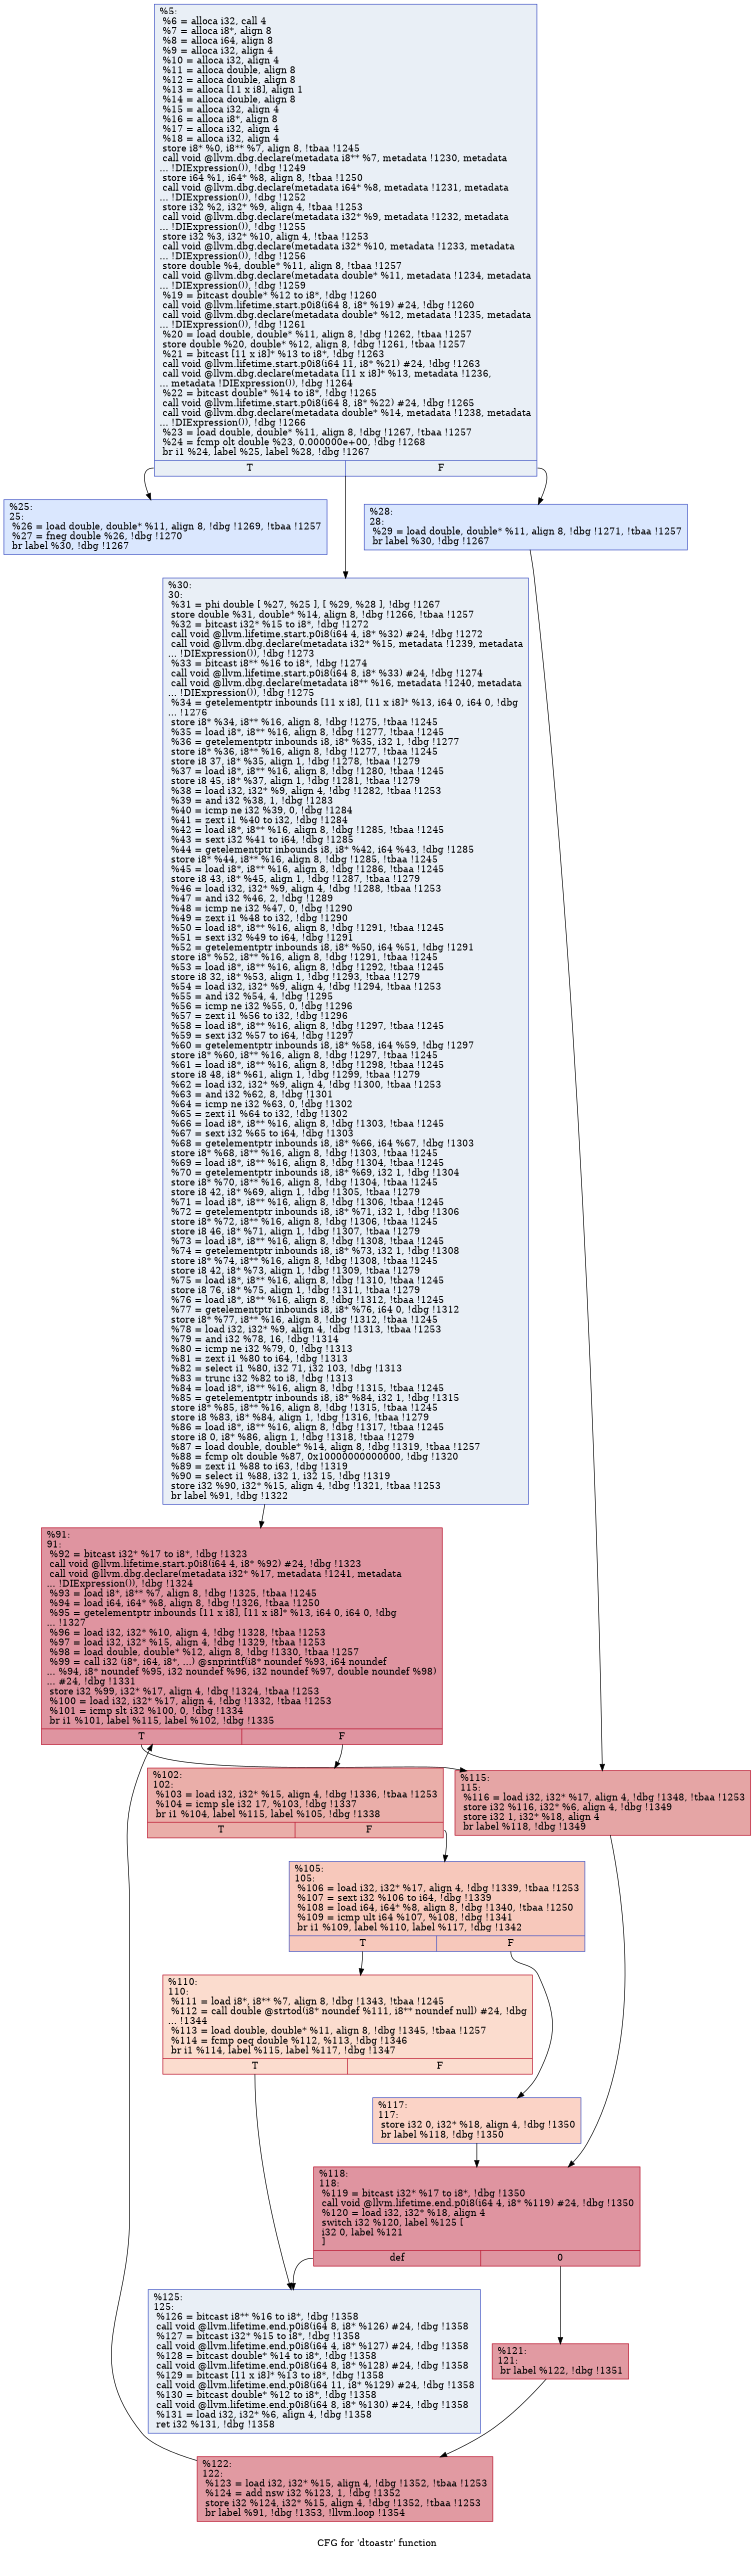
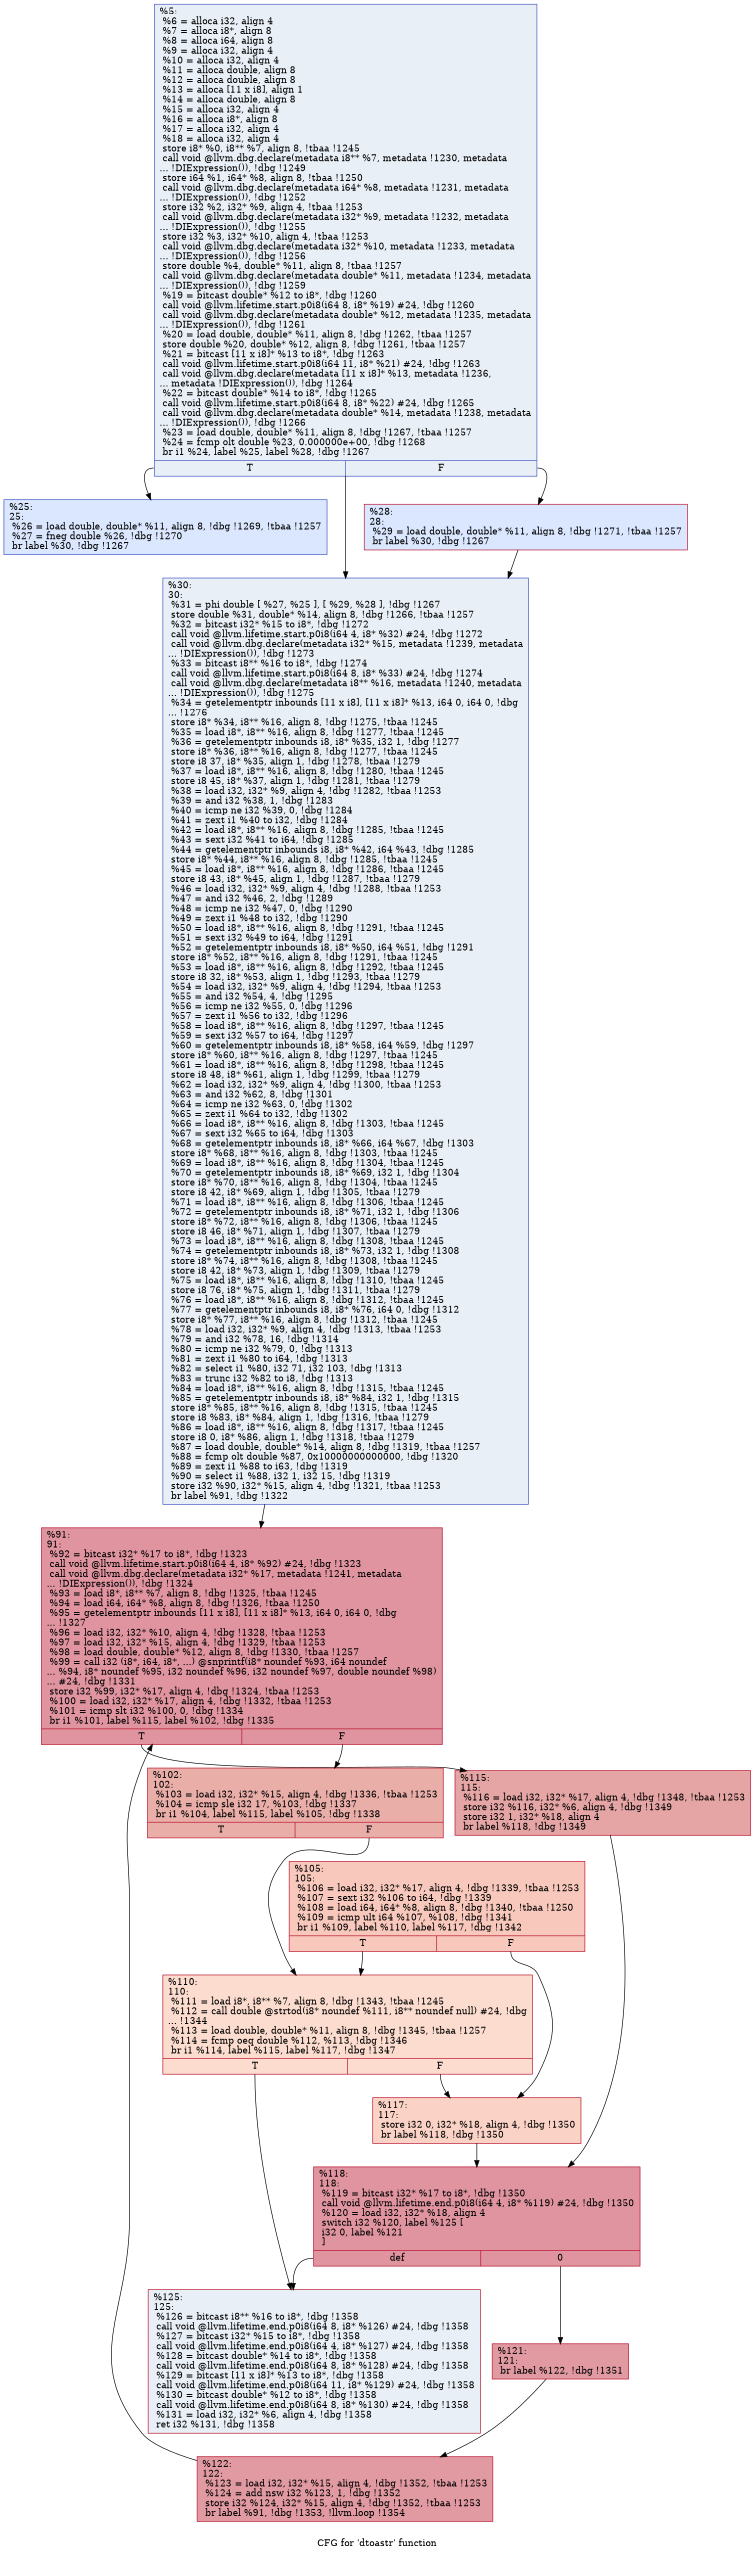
  digraph {
    label="CFG for 'dtoastr' function"
    node [color="#3d50c3ff" fillcolor="#cedaeb70" shape=record style=filled]
-   n1 [label="{%5:\l  %6 = alloca i32, call 4\l  %7 = alloca i8*, align 8\l  %8 = alloca i64, align 8\l  %9 = alloca i32, align 4\l  %10 = alloca i32, align 4\l  %11 = alloca double, align 8\l  %12 = alloca double, align 8\l  %13 = alloca [11 x i8], align 1\l  %14 = alloca double, align 8\l  %15 = alloca i32, align 4\l  %16 = alloca i8*, align 8\l  %17 = alloca i32, align 4\l  %18 = alloca i32, align 4\l  store i8* %0, i8** %7, align 8, !tbaa !1245\l  call void @llvm.dbg.declare(metadata i8** %7, metadata !1230, metadata\l... !DIExpression()), !dbg !1249\l  store i64 %1, i64* %8, align 8, !tbaa !1250\l  call void @llvm.dbg.declare(metadata i64* %8, metadata !1231, metadata\l... !DIExpression()), !dbg !1252\l  store i32 %2, i32* %9, align 4, !tbaa !1253\l  call void @llvm.dbg.declare(metadata i32* %9, metadata !1232, metadata\l... !DIExpression()), !dbg !1255\l  store i32 %3, i32* %10, align 4, !tbaa !1253\l  call void @llvm.dbg.declare(metadata i32* %10, metadata !1233, metadata\l... !DIExpression()), !dbg !1256\l  store double %4, double* %11, align 8, !tbaa !1257\l  call void @llvm.dbg.declare(metadata double* %11, metadata !1234, metadata\l... !DIExpression()), !dbg !1259\l  %19 = bitcast double* %12 to i8*, !dbg !1260\l  call void @llvm.lifetime.start.p0i8(i64 8, i8* %19) #24, !dbg !1260\l  call void @llvm.dbg.declare(metadata double* %12, metadata !1235, metadata\l... !DIExpression()), !dbg !1261\l  %20 = load double, double* %11, align 8, !dbg !1262, !tbaa !1257\l  store double %20, double* %12, align 8, !dbg !1261, !tbaa !1257\l  %21 = bitcast [11 x i8]* %13 to i8*, !dbg !1263\l  call void @llvm.lifetime.start.p0i8(i64 11, i8* %21) #24, !dbg !1263\l  call void @llvm.dbg.declare(metadata [11 x i8]* %13, metadata !1236,\l... metadata !DIExpression()), !dbg !1264\l  %22 = bitcast double* %14 to i8*, !dbg !1265\l  call void @llvm.lifetime.start.p0i8(i64 8, i8* %22) #24, !dbg !1265\l  call void @llvm.dbg.declare(metadata double* %14, metadata !1238, metadata\l... !DIExpression()), !dbg !1266\l  %23 = load double, double* %11, align 8, !dbg !1267, !tbaa !1257\l  %24 = fcmp olt double %23, 0.000000e+00, !dbg !1268\l  br i1 %24, label %25, label %28, !dbg !1267\l|{<s0>T|<s1>F}}"]
+   n1 [label="{%5:\l  %6 = alloca i32, align 4\l  %7 = alloca i8*, align 8\l  %8 = alloca i64, align 8\l  %9 = alloca i32, align 4\l  %10 = alloca i32, align 4\l  %11 = alloca double, align 8\l  %12 = alloca double, align 8\l  %13 = alloca [11 x i8], align 1\l  %14 = alloca double, align 8\l  %15 = alloca i32, align 4\l  %16 = alloca i8*, align 8\l  %17 = alloca i32, align 4\l  %18 = alloca i32, align 4\l  store i8* %0, i8** %7, align 8, !tbaa !1245\l  call void @llvm.dbg.declare(metadata i8** %7, metadata !1230, metadata\l... !DIExpression()), !dbg !1249\l  store i64 %1, i64* %8, align 8, !tbaa !1250\l  call void @llvm.dbg.declare(metadata i64* %8, metadata !1231, metadata\l... !DIExpression()), !dbg !1252\l  store i32 %2, i32* %9, align 4, !tbaa !1253\l  call void @llvm.dbg.declare(metadata i32* %9, metadata !1232, metadata\l... !DIExpression()), !dbg !1255\l  store i32 %3, i32* %10, align 4, !tbaa !1253\l  call void @llvm.dbg.declare(metadata i32* %10, metadata !1233, metadata\l... !DIExpression()), !dbg !1256\l  store double %4, double* %11, align 8, !tbaa !1257\l  call void @llvm.dbg.declare(metadata double* %11, metadata !1234, metadata\l... !DIExpression()), !dbg !1259\l  %19 = bitcast double* %12 to i8*, !dbg !1260\l  call void @llvm.lifetime.start.p0i8(i64 8, i8* %19) #24, !dbg !1260\l  call void @llvm.dbg.declare(metadata double* %12, metadata !1235, metadata\l... !DIExpression()), !dbg !1261\l  %20 = load double, double* %11, align 8, !dbg !1262, !tbaa !1257\l  store double %20, double* %12, align 8, !dbg !1261, !tbaa !1257\l  %21 = bitcast [11 x i8]* %13 to i8*, !dbg !1263\l  call void @llvm.lifetime.start.p0i8(i64 11, i8* %21) #24, !dbg !1263\l  call void @llvm.dbg.declare(metadata [11 x i8]* %13, metadata !1236,\l... metadata !DIExpression()), !dbg !1264\l  %22 = bitcast double* %14 to i8*, !dbg !1265\l  call void @llvm.lifetime.start.p0i8(i64 8, i8* %22) #24, !dbg !1265\l  call void @llvm.dbg.declare(metadata double* %14, metadata !1238, metadata\l... !DIExpression()), !dbg !1266\l  %23 = load double, double* %11, align 8, !dbg !1267, !tbaa !1257\l  %24 = fcmp olt double %23, 0.000000e+00, !dbg !1268\l  br i1 %24, label %25, label %28, !dbg !1267\l|{<s0>T|<s1>F}}"]
    n2 [fillcolor="#abc8fd70" label="{%25:\l25:                                               \l  %26 = load double, double* %11, align 8, !dbg !1269, !tbaa !1257\l  %27 = fneg double %26, !dbg !1270\l  br label %30, !dbg !1267\l}"]
-   n3 [fillcolor="#abc8fd70" label="{%28:\l28:                                               \l  %29 = load double, double* %11, align 8, !dbg !1271, !tbaa !1257\l  br label %30, !dbg !1267\l}"]
+   n3 [color="#b70d28ff" fillcolor="#abc8fd70" label="{%28:\l28:                                               \l  %29 = load double, double* %11, align 8, !dbg !1271, !tbaa !1257\l  br label %30, !dbg !1267\l}"]
    n4 [label="{%30:\l30:                                               \l  %31 = phi double [ %27, %25 ], [ %29, %28 ], !dbg !1267\l  store double %31, double* %14, align 8, !dbg !1266, !tbaa !1257\l  %32 = bitcast i32* %15 to i8*, !dbg !1272\l  call void @llvm.lifetime.start.p0i8(i64 4, i8* %32) #24, !dbg !1272\l  call void @llvm.dbg.declare(metadata i32* %15, metadata !1239, metadata\l... !DIExpression()), !dbg !1273\l  %33 = bitcast i8** %16 to i8*, !dbg !1274\l  call void @llvm.lifetime.start.p0i8(i64 8, i8* %33) #24, !dbg !1274\l  call void @llvm.dbg.declare(metadata i8** %16, metadata !1240, metadata\l... !DIExpression()), !dbg !1275\l  %34 = getelementptr inbounds [11 x i8], [11 x i8]* %13, i64 0, i64 0, !dbg\l... !1276\l  store i8* %34, i8** %16, align 8, !dbg !1275, !tbaa !1245\l  %35 = load i8*, i8** %16, align 8, !dbg !1277, !tbaa !1245\l  %36 = getelementptr inbounds i8, i8* %35, i32 1, !dbg !1277\l  store i8* %36, i8** %16, align 8, !dbg !1277, !tbaa !1245\l  store i8 37, i8* %35, align 1, !dbg !1278, !tbaa !1279\l  %37 = load i8*, i8** %16, align 8, !dbg !1280, !tbaa !1245\l  store i8 45, i8* %37, align 1, !dbg !1281, !tbaa !1279\l  %38 = load i32, i32* %9, align 4, !dbg !1282, !tbaa !1253\l  %39 = and i32 %38, 1, !dbg !1283\l  %40 = icmp ne i32 %39, 0, !dbg !1284\l  %41 = zext i1 %40 to i32, !dbg !1284\l  %42 = load i8*, i8** %16, align 8, !dbg !1285, !tbaa !1245\l  %43 = sext i32 %41 to i64, !dbg !1285\l  %44 = getelementptr inbounds i8, i8* %42, i64 %43, !dbg !1285\l  store i8* %44, i8** %16, align 8, !dbg !1285, !tbaa !1245\l  %45 = load i8*, i8** %16, align 8, !dbg !1286, !tbaa !1245\l  store i8 43, i8* %45, align 1, !dbg !1287, !tbaa !1279\l  %46 = load i32, i32* %9, align 4, !dbg !1288, !tbaa !1253\l  %47 = and i32 %46, 2, !dbg !1289\l  %48 = icmp ne i32 %47, 0, !dbg !1290\l  %49 = zext i1 %48 to i32, !dbg !1290\l  %50 = load i8*, i8** %16, align 8, !dbg !1291, !tbaa !1245\l  %51 = sext i32 %49 to i64, !dbg !1291\l  %52 = getelementptr inbounds i8, i8* %50, i64 %51, !dbg !1291\l  store i8* %52, i8** %16, align 8, !dbg !1291, !tbaa !1245\l  %53 = load i8*, i8** %16, align 8, !dbg !1292, !tbaa !1245\l  store i8 32, i8* %53, align 1, !dbg !1293, !tbaa !1279\l  %54 = load i32, i32* %9, align 4, !dbg !1294, !tbaa !1253\l  %55 = and i32 %54, 4, !dbg !1295\l  %56 = icmp ne i32 %55, 0, !dbg !1296\l  %57 = zext i1 %56 to i32, !dbg !1296\l  %58 = load i8*, i8** %16, align 8, !dbg !1297, !tbaa !1245\l  %59 = sext i32 %57 to i64, !dbg !1297\l  %60 = getelementptr inbounds i8, i8* %58, i64 %59, !dbg !1297\l  store i8* %60, i8** %16, align 8, !dbg !1297, !tbaa !1245\l  %61 = load i8*, i8** %16, align 8, !dbg !1298, !tbaa !1245\l  store i8 48, i8* %61, align 1, !dbg !1299, !tbaa !1279\l  %62 = load i32, i32* %9, align 4, !dbg !1300, !tbaa !1253\l  %63 = and i32 %62, 8, !dbg !1301\l  %64 = icmp ne i32 %63, 0, !dbg !1302\l  %65 = zext i1 %64 to i32, !dbg !1302\l  %66 = load i8*, i8** %16, align 8, !dbg !1303, !tbaa !1245\l  %67 = sext i32 %65 to i64, !dbg !1303\l  %68 = getelementptr inbounds i8, i8* %66, i64 %67, !dbg !1303\l  store i8* %68, i8** %16, align 8, !dbg !1303, !tbaa !1245\l  %69 = load i8*, i8** %16, align 8, !dbg !1304, !tbaa !1245\l  %70 = getelementptr inbounds i8, i8* %69, i32 1, !dbg !1304\l  store i8* %70, i8** %16, align 8, !dbg !1304, !tbaa !1245\l  store i8 42, i8* %69, align 1, !dbg !1305, !tbaa !1279\l  %71 = load i8*, i8** %16, align 8, !dbg !1306, !tbaa !1245\l  %72 = getelementptr inbounds i8, i8* %71, i32 1, !dbg !1306\l  store i8* %72, i8** %16, align 8, !dbg !1306, !tbaa !1245\l  store i8 46, i8* %71, align 1, !dbg !1307, !tbaa !1279\l  %73 = load i8*, i8** %16, align 8, !dbg !1308, !tbaa !1245\l  %74 = getelementptr inbounds i8, i8* %73, i32 1, !dbg !1308\l  store i8* %74, i8** %16, align 8, !dbg !1308, !tbaa !1245\l  store i8 42, i8* %73, align 1, !dbg !1309, !tbaa !1279\l  %75 = load i8*, i8** %16, align 8, !dbg !1310, !tbaa !1245\l  store i8 76, i8* %75, align 1, !dbg !1311, !tbaa !1279\l  %76 = load i8*, i8** %16, align 8, !dbg !1312, !tbaa !1245\l  %77 = getelementptr inbounds i8, i8* %76, i64 0, !dbg !1312\l  store i8* %77, i8** %16, align 8, !dbg !1312, !tbaa !1245\l  %78 = load i32, i32* %9, align 4, !dbg !1313, !tbaa !1253\l  %79 = and i32 %78, 16, !dbg !1314\l  %80 = icmp ne i32 %79, 0, !dbg !1313\l  %81 = zext i1 %80 to i64, !dbg !1313\l  %82 = select i1 %80, i32 71, i32 103, !dbg !1313\l  %83 = trunc i32 %82 to i8, !dbg !1313\l  %84 = load i8*, i8** %16, align 8, !dbg !1315, !tbaa !1245\l  %85 = getelementptr inbounds i8, i8* %84, i32 1, !dbg !1315\l  store i8* %85, i8** %16, align 8, !dbg !1315, !tbaa !1245\l  store i8 %83, i8* %84, align 1, !dbg !1316, !tbaa !1279\l  %86 = load i8*, i8** %16, align 8, !dbg !1317, !tbaa !1245\l  store i8 0, i8* %86, align 1, !dbg !1318, !tbaa !1279\l  %87 = load double, double* %14, align 8, !dbg !1319, !tbaa !1257\l  %88 = fcmp olt double %87, 0x10000000000000, !dbg !1320\l  %89 = zext i1 %88 to i63, !dbg !1319\l  %90 = select i1 %88, i32 1, i32 15, !dbg !1319\l  store i32 %90, i32* %15, align 4, !dbg !1321, !tbaa !1253\l  br label %91, !dbg !1322\l}"]
    n5 [color="#b70d28ff" fillcolor="#b70d2870" label="{%91:\l91:                                               \l  %92 = bitcast i32* %17 to i8*, !dbg !1323\l  call void @llvm.lifetime.start.p0i8(i64 4, i8* %92) #24, !dbg !1323\l  call void @llvm.dbg.declare(metadata i32* %17, metadata !1241, metadata\l... !DIExpression()), !dbg !1324\l  %93 = load i8*, i8** %7, align 8, !dbg !1325, !tbaa !1245\l  %94 = load i64, i64* %8, align 8, !dbg !1326, !tbaa !1250\l  %95 = getelementptr inbounds [11 x i8], [11 x i8]* %13, i64 0, i64 0, !dbg\l... !1327\l  %96 = load i32, i32* %10, align 4, !dbg !1328, !tbaa !1253\l  %97 = load i32, i32* %15, align 4, !dbg !1329, !tbaa !1253\l  %98 = load double, double* %12, align 8, !dbg !1330, !tbaa !1257\l  %99 = call i32 (i8*, i64, i8*, ...) @snprintf(i8* noundef %93, i64 noundef\l... %94, i8* noundef %95, i32 noundef %96, i32 noundef %97, double noundef %98)\l... #24, !dbg !1331\l  store i32 %99, i32* %17, align 4, !dbg !1324, !tbaa !1253\l  %100 = load i32, i32* %17, align 4, !dbg !1332, !tbaa !1253\l  %101 = icmp slt i32 %100, 0, !dbg !1334\l  br i1 %101, label %115, label %102, !dbg !1335\l|{<s0>T|<s1>F}}"]
    n6 [color="#b70d28ff" fillcolor="#c5333470" label="{%115:\l115:                                              \l  %116 = load i32, i32* %17, align 4, !dbg !1348, !tbaa !1253\l  store i32 %116, i32* %6, align 4, !dbg !1349\l  store i32 1, i32* %18, align 4\l  br label %118, !dbg !1349\l}"]
    n7 [color="#b70d28ff" fillcolor="#d0473d70" label="{%102:\l102:                                              \l  %103 = load i32, i32* %15, align 4, !dbg !1336, !tbaa !1253\l  %104 = icmp sle i32 17, %103, !dbg !1337\l  br i1 %104, label %115, label %105, !dbg !1338\l|{<s0>T|<s1>F}}"]
    n8 [color="#b70d28ff" fillcolor="#b70d2870" label="{%118:\l118:                                              \l  %119 = bitcast i32* %17 to i8*, !dbg !1350\l  call void @llvm.lifetime.end.p0i8(i64 4, i8* %119) #24, !dbg !1350\l  %120 = load i32, i32* %18, align 4\l  switch i32 %120, label %125 [\l    i32 0, label %121\l  ]\l|{<s0>def|<s1>0}}"]
-   n9 [fillcolor="#ed836670" label="{%105:\l105:                                              \l  %106 = load i32, i32* %17, align 4, !dbg !1339, !tbaa !1253\l  %107 = sext i32 %106 to i64, !dbg !1339\l  %108 = load i64, i64* %8, align 8, !dbg !1340, !tbaa !1250\l  %109 = icmp ult i64 %107, %108, !dbg !1341\l  br i1 %109, label %110, label %117, !dbg !1342\l|{<s0>T|<s1>F}}"]
-   n10 [label="{%125:\l125:                                              \l  %126 = bitcast i8** %16 to i8*, !dbg !1358\l  call void @llvm.lifetime.end.p0i8(i64 8, i8* %126) #24, !dbg !1358\l  %127 = bitcast i32* %15 to i8*, !dbg !1358\l  call void @llvm.lifetime.end.p0i8(i64 4, i8* %127) #24, !dbg !1358\l  %128 = bitcast double* %14 to i8*, !dbg !1358\l  call void @llvm.lifetime.end.p0i8(i64 8, i8* %128) #24, !dbg !1358\l  %129 = bitcast [11 x i8]* %13 to i8*, !dbg !1358\l  call void @llvm.lifetime.end.p0i8(i64 11, i8* %129) #24, !dbg !1358\l  %130 = bitcast double* %12 to i8*, !dbg !1358\l  call void @llvm.lifetime.end.p0i8(i64 8, i8* %130) #24, !dbg !1358\l  %131 = load i32, i32* %6, align 4, !dbg !1358\l  ret i32 %131, !dbg !1358\l}"]
+   n9 [color="#b70d28ff" fillcolor="#ed836670" label="{%105:\l105:                                              \l  %106 = load i32, i32* %17, align 4, !dbg !1339, !tbaa !1253\l  %107 = sext i32 %106 to i64, !dbg !1339\l  %108 = load i64, i64* %8, align 8, !dbg !1340, !tbaa !1250\l  %109 = icmp ult i64 %107, %108, !dbg !1341\l  br i1 %109, label %110, label %117, !dbg !1342\l|{<s0>T|<s1>F}}"]
+   n10 [color="#b70d28ff" label="{%125:\l125:                                              \l  %126 = bitcast i8** %16 to i8*, !dbg !1358\l  call void @llvm.lifetime.end.p0i8(i64 8, i8* %126) #24, !dbg !1358\l  %127 = bitcast i32* %15 to i8*, !dbg !1358\l  call void @llvm.lifetime.end.p0i8(i64 4, i8* %127) #24, !dbg !1358\l  %128 = bitcast double* %14 to i8*, !dbg !1358\l  call void @llvm.lifetime.end.p0i8(i64 8, i8* %128) #24, !dbg !1358\l  %129 = bitcast [11 x i8]* %13 to i8*, !dbg !1358\l  call void @llvm.lifetime.end.p0i8(i64 11, i8* %129) #24, !dbg !1358\l  %130 = bitcast double* %12 to i8*, !dbg !1358\l  call void @llvm.lifetime.end.p0i8(i64 8, i8* %130) #24, !dbg !1358\l  %131 = load i32, i32* %6, align 4, !dbg !1358\l  ret i32 %131, !dbg !1358\l}"]
    n11 [color="#b70d28ff" fillcolor="#bb1b2c70" label="{%121:\l121:                                              \l  br label %122, !dbg !1351\l}"]
    n12 [color="#b70d28ff" fillcolor="#f7af9170" label="{%110:\l110:                                              \l  %111 = load i8*, i8** %7, align 8, !dbg !1343, !tbaa !1245\l  %112 = call double @strtod(i8* noundef %111, i8** noundef null) #24, !dbg\l... !1344\l  %113 = load double, double* %11, align 8, !dbg !1345, !tbaa !1257\l  %114 = fcmp oeq double %112, %113, !dbg !1346\l  br i1 %114, label %115, label %117, !dbg !1347\l|{<s0>T|<s1>F}}"]
-   n13 [fillcolor="#f59c7d70" label="{%117:\l117:                                              \l  store i32 0, i32* %18, align 4, !dbg !1350\l  br label %118, !dbg !1350\l}"]
+   n13 [color="#b70d28ff" fillcolor="#f59c7d70" label="{%117:\l117:                                              \l  store i32 0, i32* %18, align 4, !dbg !1350\l  br label %118, !dbg !1350\l}"]
    n14 [color="#b70d28ff" fillcolor="#bb1b2c70" label="{%122:\l122:                                              \l  %123 = load i32, i32* %15, align 4, !dbg !1352, !tbaa !1253\l  %124 = add nsw i32 %123, 1, !dbg !1352\l  store i32 %124, i32* %15, align 4, !dbg !1352, !tbaa !1253\l  br label %91, !dbg !1353, !llvm.loop !1354\l}"]
    n1 -> n2 [tailport=s0]
    n1 -> n3 [tailport=s1]
    n1 -> n4
-   n3 -> n6
+   n3 -> n4
    n4 -> n5
    n5 -> n6 [tailport=s0]
    n5 -> n7 [tailport=s1]
    n6 -> n8
-   n7 -> n9 [tailport=s1]
+   n7 -> n12 [tailport=s1]
    n8 -> n10 [tailport=s0]
    n8 -> n11 [tailport=s1]
    n9 -> n12 [tailport=s0]
    n9 -> n13 [tailport=s1]
    n11 -> n14
    n12 -> n10 [tailport=s0]
+   n12 -> n13 [tailport=s1]
    n13 -> n8
    n14 -> n5
  }
